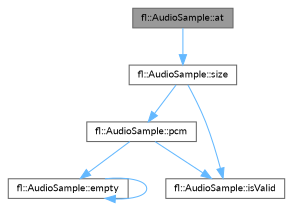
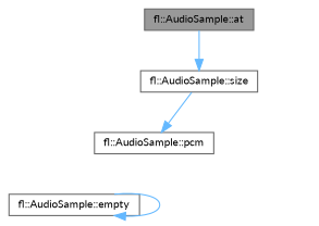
  digraph {
    fontname=Lato
    rankdir=TB
    node [color=grey40 fillcolor=white fontname=Lato fontsize=10 shape=box style=filled]
    edge [color=steelblue1 fontname=Lato fontsize=10 labelfontname=Helvetica labelfontsize=10 style=solid]
    n1 [color=gray40 fillcolor=grey60 fontcolor=black height=0.2 label="fl::AudioSample::at" width=0.4]
    n2 [height=0.2 label="fl::AudioSample::size" width=0.4]
    n3 [height=0.2 label="fl::AudioSample::empty" width=0.4]
    n4 [height=0.2 label="fl::AudioSample::pcm" width=0.4]
-   n5 [height=0.2 label="fl::AudioSample::isValid" width=0.4]
    n1 -> n2
    n2 -> n4
-   n2 -> n5
    n3 -> n3
-   n4 -> n3
-   n4 -> n5
  }
